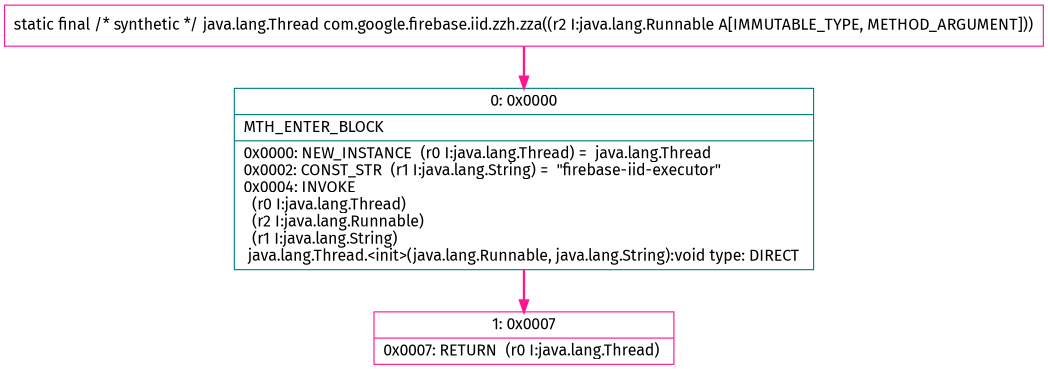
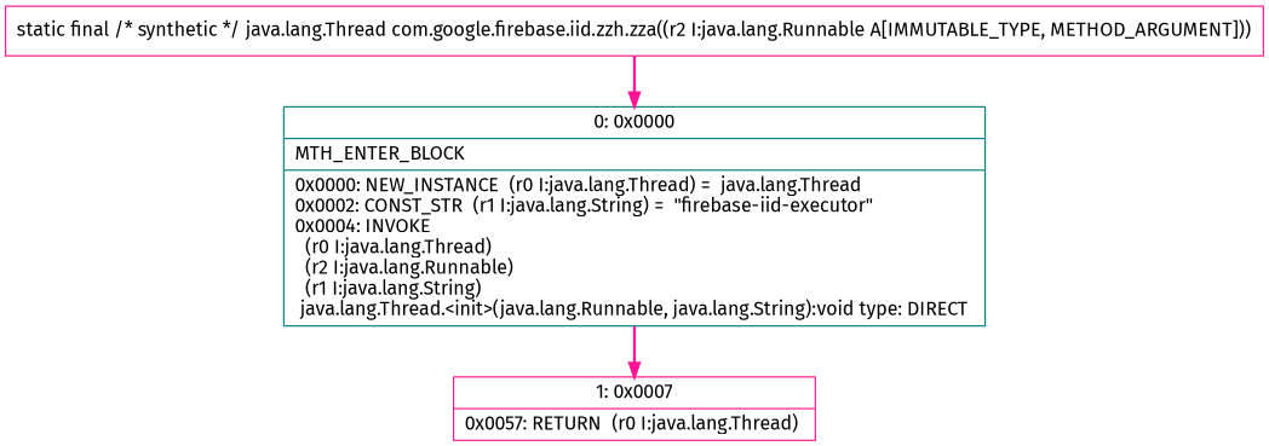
  digraph {
    fontname="Fira Sans"
    node [shape=record color=deeppink fontname="Fira Sans"]
    edge [color=deeppink style=bold fontname="Fira Sans"]
    n1 [label="{0\:\ 0x0000|MTH_ENTER_BLOCK\l|0x0000: NEW_INSTANCE  (r0 I:java.lang.Thread) =  java.lang.Thread \l0x0002: CONST_STR  (r1 I:java.lang.String) =  \"firebase\-iid\-executor\" \l0x0004: INVOKE  \l  (r0 I:java.lang.Thread)\l  (r2 I:java.lang.Runnable)\l  (r1 I:java.lang.String)\l java.lang.Thread.\<init\>(java.lang.Runnable, java.lang.String):void type: DIRECT \l}" color=teal]
-   n2 [label="{1\:\ 0x0007|0x0007: RETURN  (r0 I:java.lang.Thread) \l}"]
+   n2 [label="{1\:\ 0x0007|0x0057: RETURN  (r0 I:java.lang.Thread) \l}"]
    n3 [label="{static final \/* synthetic *\/ java.lang.Thread com.google.firebase.iid.zzh.zza((r2 I:java.lang.Runnable A[IMMUTABLE_TYPE, METHOD_ARGUMENT])) }"]
    n1 -> n2
    n3 -> n1
  }
